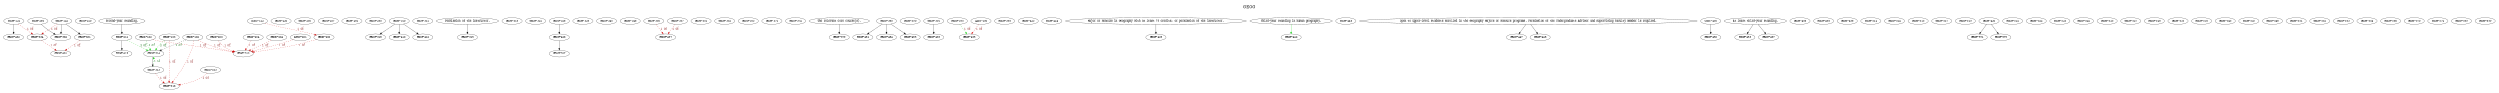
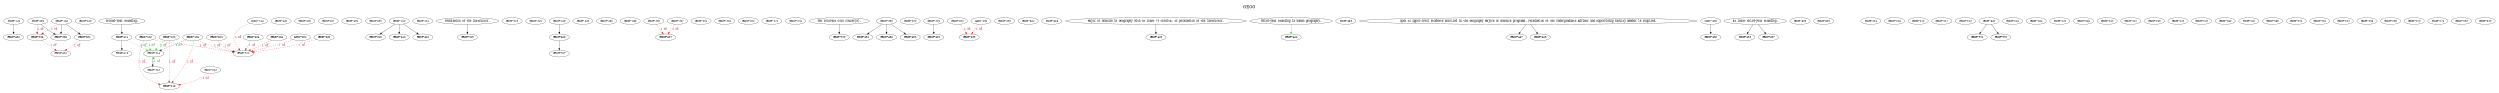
  digraph {
    fontname="Courier Prime"
    fontsize=27
    label=GEOG
    labelloc=t
    node [fontname="Courier Prime"]
    edge [fontname="Courier Prime" style=solid]
    "GEOG*121"
    "GEOG*364"
    "GEOG*432"
    "GEOG*461"
    "GEOG*122"
    "GEOG*361"
    "GEOG*362"
    "GEOG*210"
    "Second-year standing."
    "GEOG*211"
    "GEOG*314"
    "GEOG*419"
    "GEOG*313"
    "GEOG*220"
    "GEOG*250"
    "GEOG*257"
    "GEOG*281"
    "GEOG*290"
    "GEOG*310"
    "GEOG*318"
    "GEOG*410"
    "GEOG*412"
    "GEOG*311"
    "GEOS*102"
    "GEOG*312"
    "GEOG*316"
    "GEOB*102"
    "GEOS*200"
    "GEOB*200"
    "GEOS*204"
    "GEOB*204"
    "ATSC*201"
    "EOSC*112"
    "GEOB*103"
    "Permission of the instructor."
    "GEOG*315"
    "GEOS*103"
    "GEOG*319"
    "GEOG*321"
    "GEOG*426"
    "GEOG*327"
    "GEOG*328"
    "GEOG*329"
    "GEOG*345"
    "GEOG*346"
    "GEOG*350"
    "GEOG*457"
    "GEOG*351"
    "GEOG*352"
    "GEOG*353"
    "GEOG*357"
    "GEOG*260"
    "GEOG*371"
    "GEOG*374"
    "The relevant core course(s)."
    "GEOG*379"
    "GEOG*380"
    "GEOG*481"
    "GEOG*484"
    "GEOG*485"
    "GEOG*390"
    "GEOG*391"
    "GEOG*493"
    "GEOG*395"
    "GEOG*495"
    "GEOG*396"
    "GEOG*423"
    "GEOG*424"
    "Major or Honours in Geography with at least 75 credits, or permission of the instructor."
    "GEOG*429"
    "Third-year standing in human geography."
    "GEOG*442"
    "GEOG*446"
    "Open to upper-level students enrolled in the Geography Majors or Honours programs. Permission of the Undergraduate Advisor and supervising faculty member is required."
    "GEOG*447"
    "GEOG*448"
    "URST*450"
    "GEOG*450"
    "At least third-year standing."
    "GEOG*453"
    "GEOG*497"
    "GEOG*456"
    "LAST*100"
    "GEOG*496"
-   "GEOG*498"
    "GEOG*512"
    "GEOG*514"
    "GEOG*515"
    "GEOG*517"
    "GEOG*519"
    n91 [label="GEOG*420"]
    "GEOG*571"
    "GEOG*575"
    "GEOG*521"
    "GEOG*522"
    "GEOG*523"
    "GEOG*524"
    "GEOG*525"
    "GEOG*527"
    "GEOG*528"
    "GEOG*533"
    "GEOG*535"
    "GEOG*545"
    "GEOG*547"
    "GEOG*548"
    "GEOG*551"
    "GEOG*552"
    "GEOG*553"
    "GEOG*554"
    "GEOG*560"
    "GEOG*570"
    "GEOG*572"
    "GEOG*599"
    "GEOG*699"
-   "GEOG*121" -> "GEOG*364" [color=red3 fontcolor=firebrick4 label="1 of" style=dashed]
+   "GEOG*260" -> "GEOG*364" [color=red3 fontcolor=firebrick4 label="1 of" style=dashed]
    "GEOG*121" -> "GEOG*432"
    "GEOG*364" -> "GEOG*461" [color=red3 fontcolor=firebrick4 label="1 of" style=dashed]
    "GEOG*122" -> "GEOG*364" [color=red3 fontcolor=firebrick4 label="1 of" style=dashed]
    "GEOG*122" -> "GEOG*361"
    "GEOG*122" -> "GEOG*362"
    "GEOG*361" -> "GEOG*461" [color=red3 fontcolor=firebrick4 label="1 of" style=dashed]
    "Second-year standing." -> "GEOG*211"
    "GEOG*211" -> "GEOG*314" [color=green3 fontcolor=darkgreen label="2 of" style=dashed]
    "GEOG*211" -> "GEOG*419"
    "GEOG*314" -> "GEOG*313"
    "GEOG*313" -> "GEOG*314" [color=green3 fontcolor=darkgreen label="2 of" style=dashed]
    "GEOG*310" -> "GEOG*318"
    "GEOG*310" -> "GEOG*410"
    "GEOG*310" -> "GEOG*412"
    "GEOS*102" -> "GEOG*314" [color=green3 fontcolor=darkgreen label="2 of" style=dashed]
    "GEOS*102" -> "GEOG*312" [color=red3 fontcolor=firebrick4 label="1 of" style=dashed]
-   "GEOG*313" -> "GEOG*316" [color=red3 fontcolor=firebrick4 label="1 of" style=dashed]
+   "GEOS*102" -> "GEOG*316" [color=red3 fontcolor=firebrick4 label="1 of" style=dashed]
    "GEOB*102" -> "GEOG*314" [color=black fontcolor=darkgreen label="2 of" style=dashed]
    "GEOB*102" -> "GEOG*312" [color=red3 fontcolor=firebrick4 label="1 of" style=dashed]
    "GEOB*102" -> "GEOG*316" [color=red3 fontcolor=firebrick4 label="1 of" style=dashed]
    "GEOS*200" -> "GEOG*312" [color=red3 fontcolor=firebrick4 label="1 of" style=dashed]
    "GEOB*200" -> "GEOG*312" [color=red3 fontcolor=firebrick4 label="1 of" style=dashed]
    "GEOS*204" -> "GEOG*312" [color=red3 fontcolor=firebrick4 label="1 of" style=dashed]
    "GEOB*204" -> "GEOG*312" [color=red3 fontcolor=firebrick4 label="1 of" style=dashed]
    "ATSC*201" -> "GEOG*312" [color=red3 fontcolor=firebrick4 label="1 of" style=dashed]
-   "EOSC*112" -> "GEOB*200" [color=red3 fontcolor=firebrick4 label="1 of" style=dashed]
+   "EOSC*112" -> "GEOG*312" [color=red3 fontcolor=firebrick4 label="1 of" style=dashed]
    "GEOB*103" -> "GEOG*314" [color=green3 fontcolor=darkgreen label="2 of" style=dashed]
    "GEOB*103" -> "GEOG*316" [color=red3 fontcolor=firebrick4 label="1 of" style=dashed]
    "Permission of the instructor." -> "GEOG*315"
    "GEOS*103" -> "GEOG*316" [color=red3 fontcolor=firebrick4 label="1 of" style=dashed]
    "GEOG*426" -> "GEOG*327"
    "GEOG*328" -> "GEOG*426"
    "GEOG*350" -> "GEOG*457" [color=red3 fontcolor=firebrick4 label="1 of" style=dashed]
    "GEOG*357" -> "GEOG*457" [color=red3 fontcolor=firebrick4 label="1 of" style=dashed]
    "GEOG*260" -> "GEOG*362"
    "The relevant core course(s)." -> "GEOG*379"
    "GEOG*380" -> "GEOG*481"
    "GEOG*380" -> "GEOG*484"
    "GEOG*380" -> "GEOG*485"
    "GEOG*391" -> "GEOG*493"
-   "GEOG*395" -> "GEOG*495" [color=green3 fontcolor=firebrick4 label="1 of" style=dashed]
+   "GEOG*395" -> "GEOG*495" [color=red3 fontcolor=firebrick4 label="1 of" style=dashed]
    "Major or Honours in Geography with at least 75 credits, or permission of the instructor." -> "GEOG*429"
    "Third-year standing in human geography." -> "GEOG*442" [color=green3]
    "Open to upper-level students enrolled in the Geography Majors or Honours programs. Permission of the Undergraduate Advisor and supervising faculty member is required." -> "GEOG*447"
    "Open to upper-level students enrolled in the Geography Majors or Honours programs. Permission of the Undergraduate Advisor and supervising faculty member is required." -> "GEOG*448"
    "URST*450" -> "GEOG*450"
    "At least third-year standing." -> "GEOG*453"
    "At least third-year standing." -> "GEOG*497"
    "LAST*100" -> "GEOG*495" [color=red3 fontcolor=firebrick4 label="1 of" style=dashed]
    n91 -> "GEOG*571"
    n91 -> "GEOG*575"
  }
